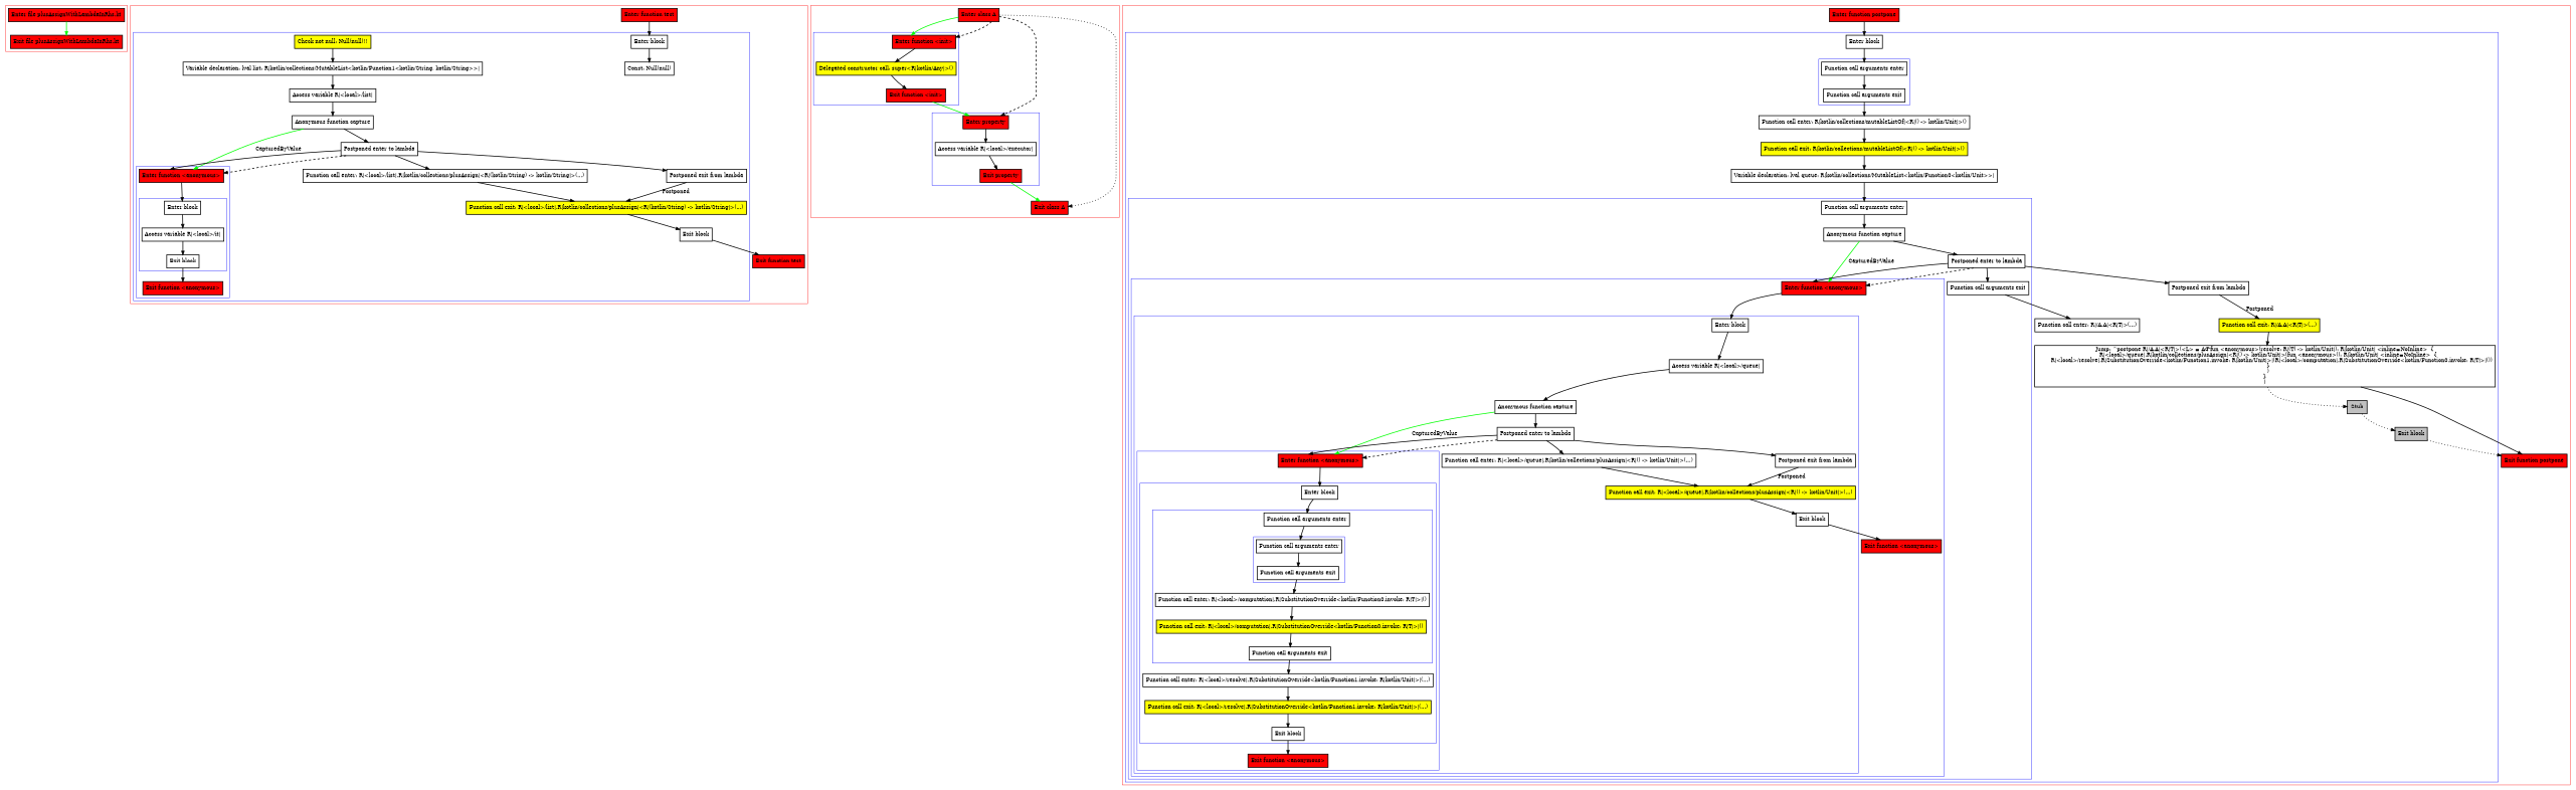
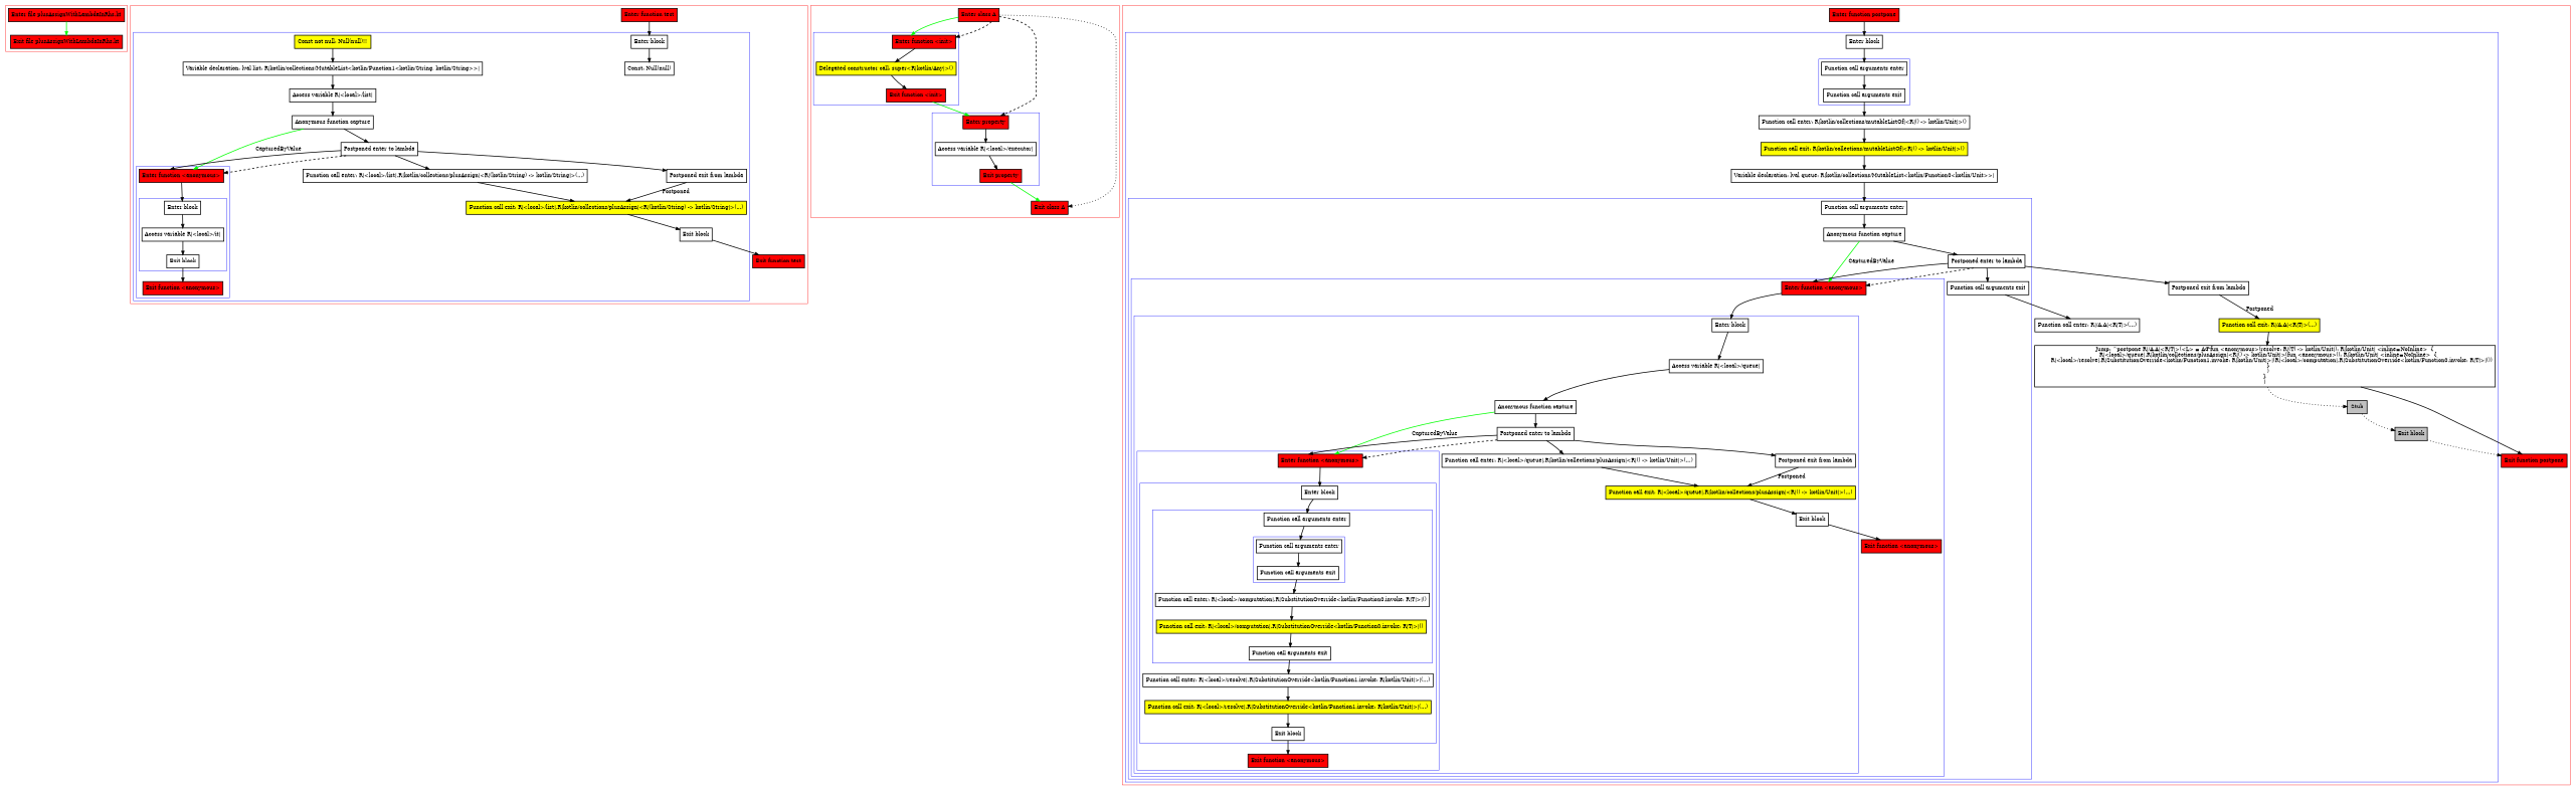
  digraph {
    nodesep=3
    node [penwidth=2 shape=box]
    edge [penwidth=2]
    n1 [fillcolor=red label="Enter file plusAssignWithLambdaInRhs.kt" style=filled]
    n2 [fillcolor=red label="Exit file plusAssignWithLambdaInRhs.kt" style=filled]
    n3 [label="Enter block"]
    n4 [label="Access variable R|<local>/it|"]
    n5 [label="Exit block"]
    n6 [fillcolor=red label="Enter function <anonymous>" style=filled]
    n7 [fillcolor=red label="Exit function <anonymous>" style=filled]
    n8 [label="Enter block"]
    n9 [label="Const: Null(null)"]
-   n10 [fillcolor=yellow label="Check not null: Null(null)!!" style=filled]
+   n10 [fillcolor=yellow label="Const not null: Null(null)!!" style=filled]
    n11 [label="Variable declaration: lval list: R|kotlin/collections/MutableList<kotlin/Function1<kotlin/String, kotlin/String>>|"]
    n12 [label="Access variable R|<local>/list|"]
    n13 [label="Anonymous function capture"]
    n14 [label="Postponed enter to lambda"]
    n15 [label="Function call enter: R|<local>/list|.R|kotlin/collections/plusAssign|<R|(kotlin/String) -> kotlin/String|>(...)"]
    n16 [label="Postponed exit from lambda"]
    n17 [fillcolor=yellow label="Function call exit: R|<local>/list|.R|kotlin/collections/plusAssign|<R|(kotlin/String) -> kotlin/String|>(...)" style=filled]
    n18 [label="Exit block"]
    n19 [fillcolor=red label="Enter function test" style=filled]
    n20 [fillcolor=red label="Exit function test" style=filled]
    n21 [fillcolor=red label="Enter function <init>" style=filled]
    n22 [fillcolor=yellow label="Delegated constructor call: super<R|kotlin/Any|>()" style=filled]
    n23 [fillcolor=red label="Exit function <init>" style=filled]
    n24 [fillcolor=red label="Enter property" style=filled]
    n25 [label="Access variable R|<local>/executor|"]
    n26 [fillcolor=red label="Exit property" style=filled]
    n27 [fillcolor=red label="Enter class A" style=filled]
    n28 [fillcolor=red label="Exit class A" style=filled]
    n29 [label="Function call arguments enter"]
    n30 [label="Function call arguments exit"]
    n31 [label="Function call arguments enter"]
    n32 [label="Function call arguments exit"]
    n33 [label="Function call arguments enter"]
    n34 [label="Function call enter: R|<local>/computation|.R|SubstitutionOverride<kotlin/Function0.invoke: R|T|>|()"]
    n35 [fillcolor=yellow label="Function call exit: R|<local>/computation|.R|SubstitutionOverride<kotlin/Function0.invoke: R|T|>|()" style=filled]
    n36 [label="Function call arguments exit"]
    n37 [label="Enter block"]
    n38 [label="Function call enter: R|<local>/resolve|.R|SubstitutionOverride<kotlin/Function1.invoke: R|kotlin/Unit|>|(...)"]
    n39 [fillcolor=yellow label="Function call exit: R|<local>/resolve|.R|SubstitutionOverride<kotlin/Function1.invoke: R|kotlin/Unit|>|(...)" style=filled]
    n40 [label="Exit block"]
    n41 [fillcolor=red label="Enter function <anonymous>" style=filled]
    n42 [fillcolor=red label="Exit function <anonymous>" style=filled]
    n43 [label="Enter block"]
    n44 [label="Access variable R|<local>/queue|"]
    n45 [label="Anonymous function capture"]
    n46 [label="Postponed enter to lambda"]
    n47 [label="Function call enter: R|<local>/queue|.R|kotlin/collections/plusAssign|<R|() -> kotlin/Unit|>(...)"]
    n48 [label="Postponed exit from lambda"]
    n49 [fillcolor=yellow label="Function call exit: R|<local>/queue|.R|kotlin/collections/plusAssign|<R|() -> kotlin/Unit|>(...)" style=filled]
    n50 [label="Exit block"]
    n51 [fillcolor=red label="Enter function <anonymous>" style=filled]
    n52 [fillcolor=red label="Exit function <anonymous>" style=filled]
    n53 [label="Function call arguments enter"]
    n54 [label="Anonymous function capture"]
    n55 [label="Postponed enter to lambda"]
    n56 [label="Function call arguments exit"]
    n57 [label="Enter block"]
    n58 [label="Function call enter: R|kotlin/collections/mutableListOf|<R|() -> kotlin/Unit|>()"]
    n59 [fillcolor=yellow label="Function call exit: R|kotlin/collections/mutableListOf|<R|() -> kotlin/Unit|>()" style=filled]
    n60 [label="Variable declaration: lval queue: R|kotlin/collections/MutableList<kotlin/Function0<kotlin/Unit>>|"]
    n61 [label="Function call enter: R|/A.A|<R|T|>(...)"]
    n62 [label="Postponed exit from lambda"]
    n63 [fillcolor=yellow label="Function call exit: R|/A.A|<R|T|>(...)" style=filled]
    n64 [label="Jump: ^postpone R|/A.A|<R|T|>(<L> = A@fun <anonymous>(resolve: R|(T) -> kotlin/Unit|): R|kotlin/Unit| <inline=NoInline>  {\n    R|<local>/queue|.R|kotlin/collections/plusAssign|<R|() -> kotlin/Unit|>(fun <anonymous>(): R|kotlin/Unit| <inline=NoInline>  {\n        R|<local>/resolve|.R|SubstitutionOverride<kotlin/Function1.invoke: R|kotlin/Unit|>|(R|<local>/computation|.R|SubstitutionOverride<kotlin/Function0.invoke: R|T|>|())\n    }\n    )\n}\n)"]
    n65 [fillcolor=gray label=Stub style=filled]
    n66 [fillcolor=gray label="Exit block" style=filled]
    n67 [fillcolor=red label="Enter function postpone" style=filled]
    n68 [fillcolor=red label="Exit function postpone" style=filled]
    subgraph cluster_1 {
      color=red
      n1
      n2
    }
    subgraph cluster_2 {
      color=red
      n19
      n20
      subgraph cluster_3 {
        color=blue
        n8
        n9
        n10
        n11
        n12
        n13
        n14
        n15
        n16
        n17
        n18
        subgraph cluster_4 {
          color=blue
          n6
          n7
          subgraph cluster_5 {
            color=blue
            n3
            n4
            n5
          }
        }
      }
    }
    subgraph cluster_6 {
      color=red
      n27
      n28
      subgraph cluster_7 {
        color=blue
        n21
        n22
        n23
      }
      subgraph cluster_8 {
        color=blue
        n24
        n25
        n26
      }
    }
    subgraph cluster_9 {
      color=red
      n67
      n68
      subgraph cluster_10 {
        color=blue
        n57
        n58
        n59
        n60
        n61
        n62
        n63
        n64
        n65
        n66
        subgraph cluster_11 {
          color=blue
          n29
          n30
        }
        subgraph cluster_12 {
          color=blue
          n53
          n54
          n55
          n56
          subgraph cluster_13 {
            color=blue
            n51
            n52
            subgraph cluster_14 {
              color=blue
              n43
              n44
              n45
              n46
              n47
              n48
              n49
              n50
              subgraph cluster_15 {
                color=blue
                n41
                n42
                subgraph cluster_16 {
                  color=blue
                  n37
                  n38
                  n39
                  n40
                  subgraph cluster_17 {
                    color=blue
                    n33
                    n34
                    n35
                    n36
                    subgraph cluster_18 {
                      color=blue
                      n31
                      n32
                    }
                  }
                }
              }
            }
          }
        }
      }
    }
    n1 -> n2 [color=green]
    n3 -> n4
    n4 -> n5
    n5 -> n7
    n6 -> n3
    n8 -> n9
    n10 -> n11
    n11 -> n12
    n12 -> n13
    n13 -> n6 [color=green label=CapturedByValue]
    n13 -> n14
    n14 -> n6
    n14 -> n6 [style=dashed]
    n14 -> n15
    n14 -> n16
    n15 -> n17
    n16 -> n17 [label=Postponed]
    n17 -> n18
    n18 -> n20
    n19 -> n8
    n21 -> n22
    n22 -> n23
    n23 -> n24 [color=green]
    n24 -> n25
    n25 -> n26
    n26 -> n28 [color=green]
    n27 -> n21 [color=green]
    n27 -> n21 [style=dashed]
    n27 -> n24 [style=dashed]
    n27 -> n28 [style=dotted]
    n29 -> n30
    n30 -> n58
    n31 -> n32
    n32 -> n34
    n33 -> n31
    n34 -> n35
    n35 -> n36
    n36 -> n38
    n37 -> n33
    n38 -> n39
    n39 -> n40
    n40 -> n42
    n41 -> n37
    n43 -> n44
    n44 -> n45
    n45 -> n41 [color=green label=CapturedByValue]
    n45 -> n46
    n46 -> n41
    n46 -> n41 [style=dashed]
    n46 -> n47
    n46 -> n48
    n47 -> n49
    n48 -> n49 [label=Postponed]
    n49 -> n50
    n50 -> n52
    n51 -> n43
    n53 -> n54
    n54 -> n51 [color=green label=CapturedByValue]
    n54 -> n55
    n55 -> n51
    n55 -> n51 [style=dashed]
    n55 -> n56
    n55 -> n62
    n56 -> n61
    n57 -> n29
    n58 -> n59
    n59 -> n60
    n60 -> n53
    n62 -> n63 [label=Postponed]
    n63 -> n64
    n64 -> n65 [style=dotted]
    n64 -> n68
    n65 -> n66 [style=dotted]
    n66 -> n68 [style=dotted]
    n67 -> n57
  }
